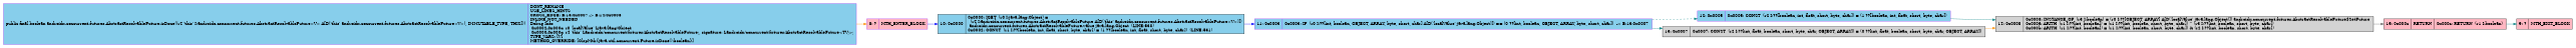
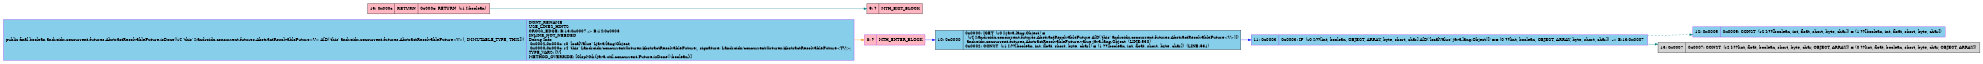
  digraph {
    rankdir=LR
    node [color=black fillcolor=skyblue shape=record style=filled]
    edge [color=teal]
    n1 [color=purple fillcolor=lightpink label="{8\:\ ?|MTH_ENTER_BLOCK\l}"]
    n2 [label="{10\:\ 0x0000|0x0000: IGET  (r0 I:java.lang.Object) = \l  (r4 I:androidx.concurrent.futures.AbstractResolvableFuture A[D('this' androidx.concurrent.futures.AbstractResolvableFuture\<V\>)])\l androidx.concurrent.futures.AbstractResolvableFuture.value java.lang.Object  (LINE:530)\l0x0002: CONST  (r1 I:??[boolean, int, float, short, byte, char]) = (1 ??[boolean, int, float, short, byte, char])  (LINE:531)\l}"]
    n3 [color=purple label="{11\:\ 0x0003|0x0003: IF  (r0 I:??[int, boolean, OBJECT, ARRAY, byte, short, char] A[D('localValue' java.lang.Object)]) == (0 ??[int, boolean, OBJECT, ARRAY, byte, short, char])  \-\> B:13:0x0007 \l}"]
    n4 [color=purple label="{12\:\ 0x0005|0x0005: CONST  (r2 I:??[boolean, int, float, short, byte, char]) = (1 ??[boolean, int, float, short, byte, char]) \l}"]
    n5 [fillcolor=lightgrey label="{13\:\ 0x0007|0x0007: CONST  (r2 I:??[int, float, boolean, short, byte, char, OBJECT, ARRAY]) = (0 ??[int, float, boolean, short, byte, char, OBJECT, ARRAY]) \l}"]
-   n6 [fillcolor=lightgrey label="{14\:\ 0x0008|0x0008: INSTANCE_OF  (r3 I:boolean) = (r0 I:??[OBJECT, ARRAY] A[D('localValue' java.lang.Object)]) androidx.concurrent.futures.AbstractResolvableFuture$SetFuture \l0x000a: ARITH  (r1 I:??[int, boolean]) = (r1 I:??[int, boolean, short, byte, char]) ^ (r3 I:??[int, boolean, short, byte, char]) \l0x000b: ARITH  (r1 I:??[int, boolean]) = (r1 I:??[int, boolean, short, byte, char]) & (r2 I:??[int, boolean, short, byte, char]) \l}"]
    n7 [fillcolor=lightpink label="{15\:\ 0x000c|RETURN\l|0x000c: RETURN  (r1 I:boolean) \l}"]
    n8 [fillcolor=lightpink label="{9\:\ ?|MTH_EXIT_BLOCK\l}"]
    n9 [color=purple label="{public final boolean androidx.concurrent.futures.AbstractResolvableFuture.isDone((r4 'this' I:androidx.concurrent.futures.AbstractResolvableFuture\<V\> A[D('this' androidx.concurrent.futures.AbstractResolvableFuture\<V\>), IMMUTABLE_TYPE, THIS]))  | DONT_RENAME\lUSE_LINES_HINTS\lCROSS_EDGE: B:13:0x0007 \-\> B:14:0x0008\lINLINE_NOT_NEEDED\lDebug Info:\l  0x0002\-0x000c: r0 'localValue' Ljava\/lang\/Object;\l  0x0000\-0x000c: r4 'this' Landroidx\/concurrent\/futures\/AbstractResolvableFuture;, signature: Landroidx\/concurrent\/futures\/AbstractResolvableFuture\<TV;\>;\lTYPE_VARS: [V]\lMETHOD_OVERRIDE: [ClspMth\{java.util.concurrent.Future.isDone():boolean\}]\l}"]
    n1 -> n2 [color=blue]
    n2 -> n3 [color=blue]
    n3 -> n4 [style=dashed]
    n3 -> n5
-   n4 -> n6
-   n5 -> n6 [color=darkorange]
-   n6 -> n7 [color=gray40]
    n7 -> n8
    n9 -> n1 [color=darkorange]
  }
